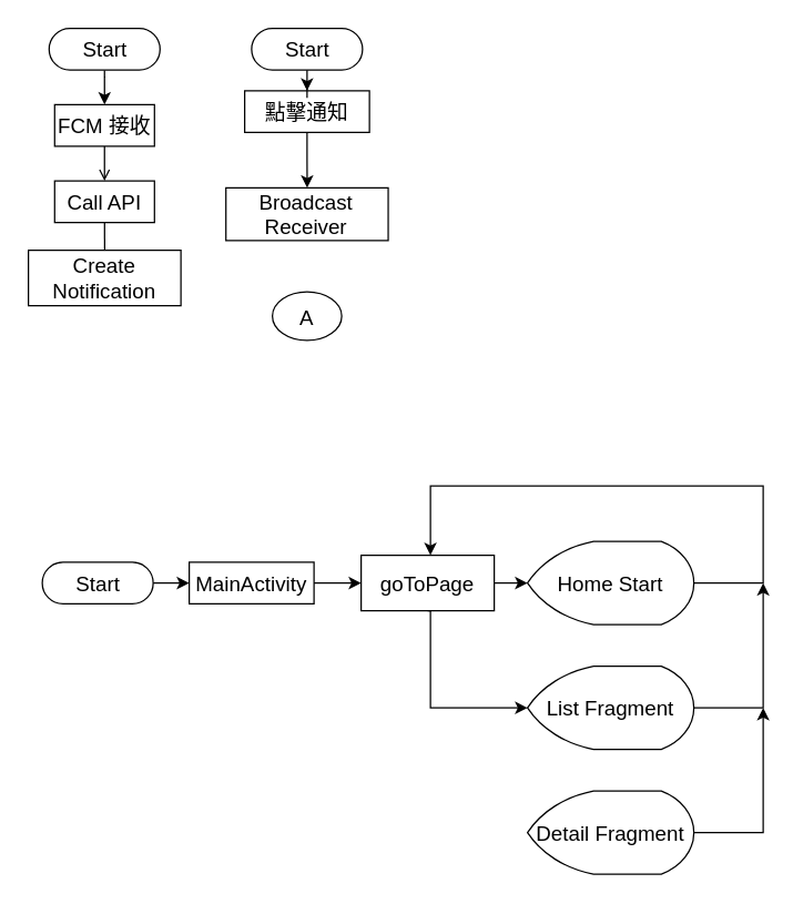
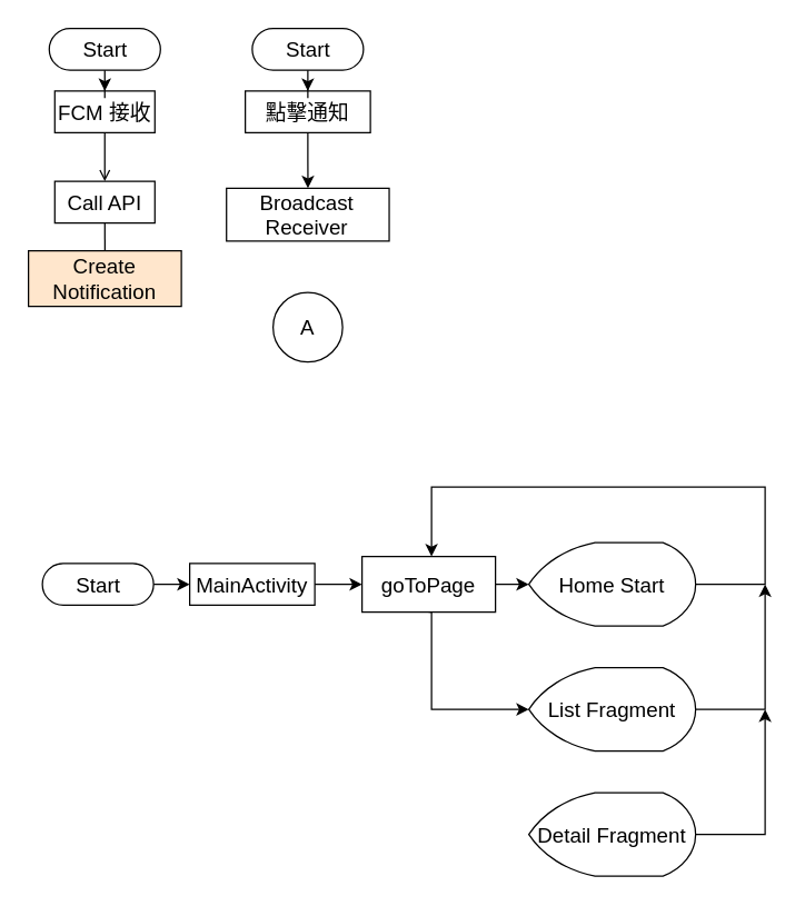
  <mxCell id="0" />
  <mxCell id="1" parent="0" />
  <mxCell id="2" value="" style="edgeStyle=orthogonalEdgeStyle;rounded=0;orthogonalLoop=1;jettySize=auto;html=1;fontStyle=0;strokeWidth=1;fontFamily=Helvetica;fontSize=15;spacing=2;" edge="1" parent="1" source="3" target="4"><mxGeometry relative="1" as="geometry" /></mxCell>
  <mxCell id="3" value="Start" style="html=1;dashed=0;whitespace=wrap;shape=mxgraph.dfd.start;fontStyle=0;strokeWidth=1;fontFamily=Helvetica;fontSize=15;spacing=2;" vertex="1" parent="1"><mxGeometry x="30" y="405" width="80" height="30" as="geometry" /></mxCell>
  <mxCell id="4" value="MainActivity" style="whiteSpace=wrap;html=1;dashed=0;fontStyle=0;strokeWidth=1;fontFamily=Helvetica;fontSize=15;spacing=2;" vertex="1" parent="1"><mxGeometry x="136" y="405" width="90" height="30" as="geometry" /></mxCell>
  <mxCell id="5" style="edgeStyle=orthogonalEdgeStyle;rounded=0;orthogonalLoop=1;jettySize=auto;html=1;exitX=0.5;exitY=1;exitDx=0;exitDy=0;entryX=0;entryY=0.5;entryDx=0;entryDy=0;entryPerimeter=0;fontStyle=0;strokeWidth=1;fontFamily=Helvetica;fontSize=15;spacing=2;" edge="1" parent="1" source="7" target="11"><mxGeometry relative="1" as="geometry"><mxPoint x="349.94" y="540.64" as="targetPoint" /><Array as="points"><mxPoint x="310" y="440" /><mxPoint x="310" y="510" /></Array></mxGeometry></mxCell>
  <mxCell id="6" style="edgeStyle=orthogonalEdgeStyle;rounded=0;orthogonalLoop=1;jettySize=auto;html=1;exitX=1;exitY=0.5;exitDx=0;exitDy=0;entryX=0;entryY=0.5;entryDx=0;entryDy=0;entryPerimeter=0;fontStyle=0;strokeWidth=1;fontFamily=Helvetica;fontSize=15;spacing=2;" edge="1" parent="1" source="7" target="9"><mxGeometry relative="1" as="geometry" /></mxCell>
  <mxCell id="7" value="goToPage" style="whiteSpace=wrap;html=1;dashed=0;fontStyle=0;strokeWidth=1;fontFamily=Helvetica;fontSize=15;spacing=2;" vertex="1" parent="1"><mxGeometry x="260" y="400" width="96" height="40" as="geometry" /></mxCell>
  <mxCell id="8" value="" style="edgeStyle=orthogonalEdgeStyle;rounded=0;orthogonalLoop=1;jettySize=auto;html=1;fontStyle=0;strokeWidth=1;fontFamily=Helvetica;fontSize=15;spacing=2;" edge="1" parent="1" source="9" target="7"><mxGeometry relative="1" as="geometry"><mxPoint x="310" y="400" as="targetPoint" /><Array as="points"><mxPoint x="550" y="420" /><mxPoint x="550" y="350" /><mxPoint x="310" y="350" /></Array></mxGeometry></mxCell>
  <mxCell id="9" value="&lt;span style=&quot;font-size: 15px;&quot;&gt;Home Start&lt;/span&gt;" style="strokeWidth=1;html=1;shape=mxgraph.flowchart.display;whiteSpace=wrap;fontStyle=0;fontFamily=Helvetica;fontSize=15;spacing=2;" vertex="1" parent="1"><mxGeometry x="380" y="390" width="120" height="60" as="geometry" /></mxCell>
  <mxCell id="10" value="" style="edgeStyle=orthogonalEdgeStyle;rounded=0;orthogonalLoop=1;jettySize=auto;html=1;fontStyle=0;strokeWidth=1;fontFamily=Helvetica;fontSize=15;spacing=2;" edge="1" parent="1" source="11"><mxGeometry relative="1" as="geometry"><mxPoint x="550" y="420" as="targetPoint" /><Array as="points"><mxPoint x="550" y="510" /></Array></mxGeometry></mxCell>
  <mxCell id="11" value="&lt;span style=&quot;font-size: 15px;&quot;&gt;List Fragment&lt;/span&gt;" style="strokeWidth=1;html=1;shape=mxgraph.flowchart.display;whiteSpace=wrap;fontStyle=0;fontFamily=Helvetica;fontSize=15;spacing=2;" vertex="1" parent="1"><mxGeometry x="380" y="480" width="120" height="60" as="geometry" /></mxCell>
  <mxCell id="12" style="edgeStyle=orthogonalEdgeStyle;rounded=0;orthogonalLoop=1;jettySize=auto;html=1;exitX=1;exitY=0.5;exitDx=0;exitDy=0;exitPerimeter=0;fontStyle=0;strokeWidth=1;fontFamily=Helvetica;fontSize=15;spacing=2;" edge="1" parent="1" source="13"><mxGeometry relative="1" as="geometry"><Array as="points"><mxPoint x="550" y="600" /></Array><mxPoint x="550" y="510" as="targetPoint" /></mxGeometry></mxCell>
  <mxCell id="13" value="&lt;span style=&quot;font-size: 15px;&quot;&gt;Detail Fragment&lt;/span&gt;" style="strokeWidth=1;html=1;shape=mxgraph.flowchart.display;whiteSpace=wrap;fontStyle=0;fontFamily=Helvetica;fontSize=15;spacing=2;" vertex="1" parent="1"><mxGeometry x="380" y="570" width="120" height="60" as="geometry" /></mxCell>
  <mxCell id="14" style="edgeStyle=orthogonalEdgeStyle;rounded=0;orthogonalLoop=1;jettySize=auto;html=1;entryX=0;entryY=0.5;entryDx=0;entryDy=0;fontStyle=0;strokeWidth=1;exitX=1;exitY=0.5;exitDx=0;exitDy=0;fontFamily=Helvetica;fontSize=15;spacing=2;" edge="1" parent="1" source="4" target="7"><mxGeometry relative="1" as="geometry"><mxPoint x="180" y="420" as="sourcePoint" /><Array as="points" /></mxGeometry></mxCell>
  <mxCell id="15" value="" style="edgeStyle=orthogonalEdgeStyle;rounded=0;orthogonalLoop=1;jettySize=auto;html=1;fontStyle=0;strokeWidth=1;fontFamily=Helvetica;fontSize=15;spacing=2;endArrow=open;" edge="1" parent="1" source="16" target="18"><mxGeometry relative="1" as="geometry" /></mxCell>
- <mxCell id="16" value="FCM&amp;nbsp;&lt;span style=&quot;font-size: 15px;&quot;&gt;接收&lt;/span&gt;" style="whiteSpace=wrap;html=1;dashed=0;fontStyle=0;strokeWidth=1;fontFamily=Helvetica;fontSize=15;spacing=2;" vertex="1" parent="1"><mxGeometry x="38.94" y="75" width="72" height="30" as="geometry" /></mxCell>
+ <mxCell id="16" value="FCM&amp;nbsp;&lt;span style=&quot;font-size: 15px;&quot;&gt;接收&lt;/span&gt;" style="whiteSpace=wrap;html=1;dashed=0;fontStyle=0;strokeWidth=1;fontFamily=Helvetica;fontSize=15;spacing=2;" vertex="1" parent="1"><mxGeometry x="38.94" y="65" width="72" height="30" as="geometry" /></mxCell>
  <mxCell id="17" style="edgeStyle=orthogonalEdgeStyle;rounded=0;orthogonalLoop=1;jettySize=auto;html=1;exitX=0.5;exitY=1;exitDx=0;exitDy=0;entryX=0.5;entryY=0;entryDx=0;entryDy=0;fontStyle=0;strokeWidth=1;fontFamily=Helvetica;fontSize=15;spacing=2;endArrow=none;" edge="1" parent="1" source="18" target="22"><mxGeometry relative="1" as="geometry" /></mxCell>
  <mxCell id="18" value="Call API" style="whiteSpace=wrap;html=1;dashed=0;fontStyle=0;strokeWidth=1;fontFamily=Helvetica;fontSize=15;spacing=2;" vertex="1" parent="1"><mxGeometry x="38.94" y="130" width="72" height="30" as="geometry" /></mxCell>
  <mxCell id="19" style="edgeStyle=orthogonalEdgeStyle;rounded=0;orthogonalLoop=1;jettySize=auto;html=1;entryX=0.5;entryY=0;entryDx=0;entryDy=0;fontStyle=0;strokeWidth=1;fontFamily=Helvetica;fontSize=15;spacing=2;" edge="1" parent="1" source="20" target="16"><mxGeometry relative="1" as="geometry" /></mxCell>
  <mxCell id="20" value="Start" style="html=1;dashed=0;whitespace=wrap;shape=mxgraph.dfd.start;fontStyle=0;strokeWidth=1;fontFamily=Helvetica;fontSize=15;spacing=2;" vertex="1" parent="1"><mxGeometry x="34.94" y="20" width="80" height="30" as="geometry" /></mxCell>
  <mxCell id="21" value="Broadcast&lt;br style=&quot;font-size: 15px;&quot;&gt;Receiver" style="whiteSpace=wrap;html=1;dashed=0;fontStyle=0;strokeWidth=1;fontFamily=Helvetica;fontSize=15;spacing=2;" vertex="1" parent="1"><mxGeometry x="162.47" y="135" width="117.06" height="38" as="geometry" /></mxCell>
- <mxCell id="22" value="Create Notification" style="whiteSpace=wrap;html=1;dashed=0;fontStyle=0;strokeWidth=1;fontFamily=Helvetica;fontSize=15;spacing=2;" vertex="1" parent="1"><mxGeometry x="20" y="180" width="110" height="40" as="geometry" /></mxCell>
+ <mxCell id="22" value="Create Notification" style="whiteSpace=wrap;html=1;dashed=0;fontStyle=0;strokeWidth=1;fontFamily=Helvetica;fontSize=15;spacing=2;fillColor=#ffe6cc;" vertex="1" parent="1"><mxGeometry x="20" y="180" width="110" height="40" as="geometry" /></mxCell>
  <mxCell id="23" style="edgeStyle=orthogonalEdgeStyle;rounded=0;orthogonalLoop=1;jettySize=auto;html=1;exitX=0.5;exitY=1;exitDx=0;exitDy=0;fontStyle=0;strokeWidth=1;fontFamily=Helvetica;fontSize=15;spacing=2;" edge="1" parent="1" source="24" target="21"><mxGeometry relative="1" as="geometry" /></mxCell>
  <mxCell id="24" value="點擊通知" style="whiteSpace=wrap;html=1;dashed=0;fontStyle=0;strokeWidth=1;fontFamily=Helvetica;fontSize=15;spacing=2;" vertex="1" parent="1"><mxGeometry x="176" y="65" width="90" height="30" as="geometry" /></mxCell>
  <mxCell id="25" style="edgeStyle=orthogonalEdgeStyle;rounded=0;orthogonalLoop=1;jettySize=auto;html=1;fontStyle=0;strokeWidth=1;fontFamily=Helvetica;fontSize=15;spacing=2;" edge="1" parent="1" source="26" target="24"><mxGeometry relative="1" as="geometry"><mxPoint x="221.41" y="83" as="targetPoint" /></mxGeometry></mxCell>
  <mxCell id="26" value="Start" style="html=1;dashed=0;whitespace=wrap;shape=mxgraph.dfd.start;fontStyle=0;strokeWidth=1;fontFamily=Helvetica;fontSize=15;spacing=2;" vertex="1" parent="1"><mxGeometry x="181" y="20" width="80" height="30" as="geometry" /></mxCell>
- <mxCell id="27" value="A" style="ellipse;whiteSpace=wrap;html=1;aspect=fixed;fontFamily=Helvetica;fontSize=15;strokeWidth=1;" vertex="1" parent="1"><mxGeometry x="196" y="210" width="50" height="35" as="geometry" /></mxCell>
+ <mxCell id="27" value="A" style="ellipse;whiteSpace=wrap;html=1;aspect=fixed;fontFamily=Helvetica;fontSize=15;strokeWidth=1;" vertex="1" parent="1"><mxGeometry x="196" y="210" width="50" height="50" as="geometry" /></mxCell>
  <mxCell id="28" value="" style="edgeStyle=orthogonalEdgeStyle;rounded=0;orthogonalLoop=1;jettySize=auto;html=1;fontFamily=Helvetica;fontSize=15;strokeWidth=1;strokeColor=none;" edge="1" parent="1" target="4"><mxGeometry relative="1" as="geometry"><mxPoint x="181" y="370" as="sourcePoint" /></mxGeometry></mxCell>
